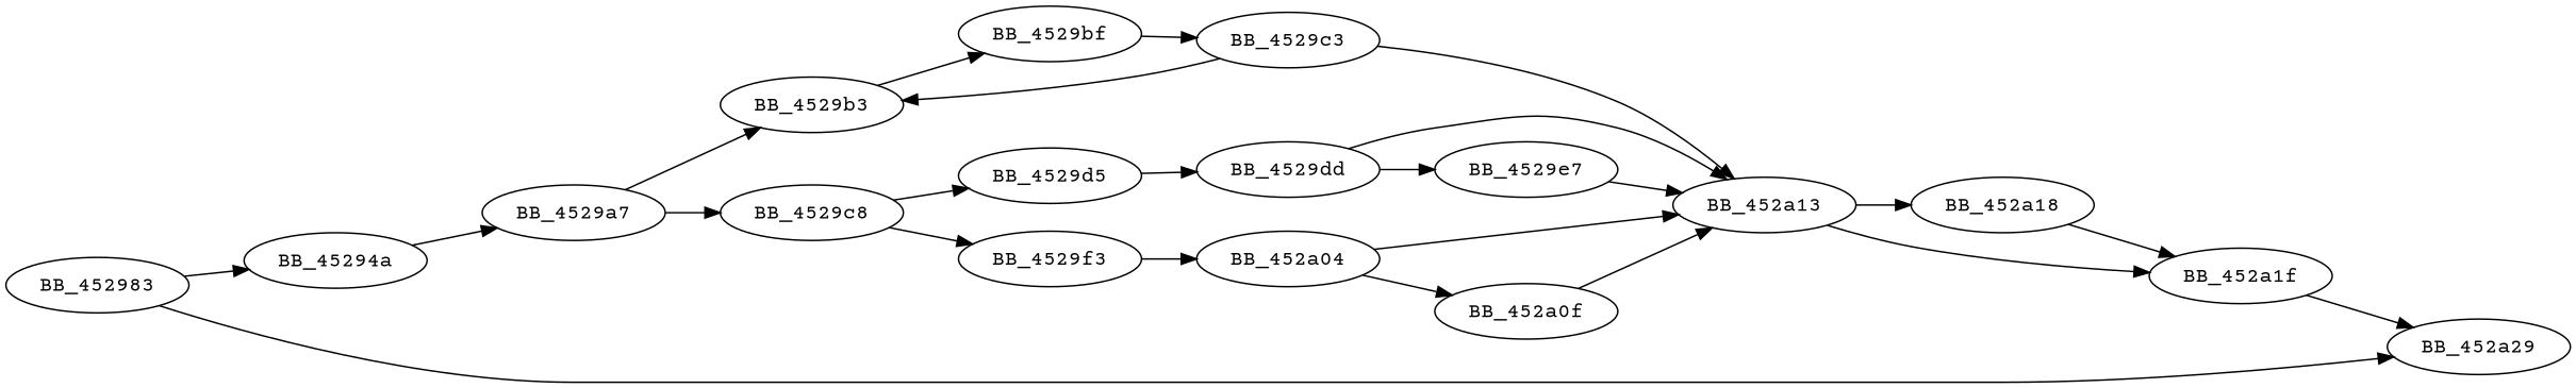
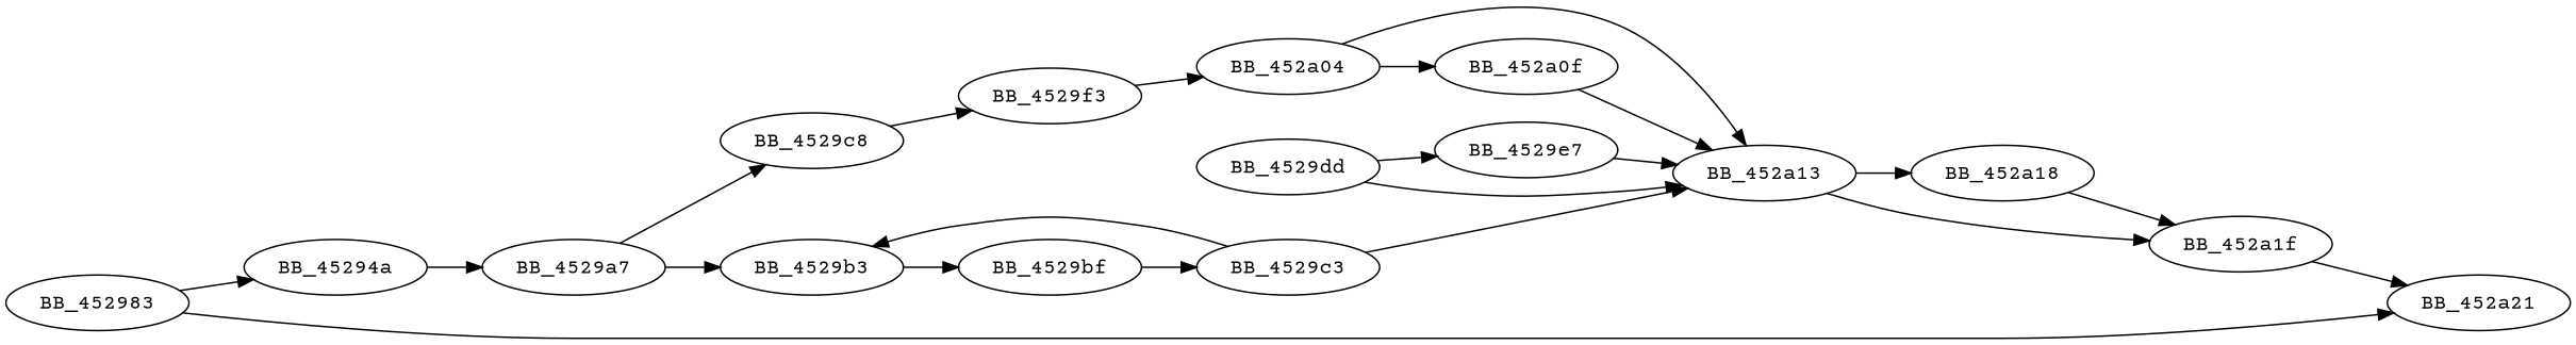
  digraph {
    fontname="Courier Prime"
    rankdir=LR
    node [fontname="Courier Prime"]
    edge [fontname="Courier Prime"]
    n1 [label=BB_45294a]
    BB_452983
-   BB_452a21 [label=BB_452a29]
+   BB_452a21
    BB_4529a7
    BB_4529b3
    BB_4529c8
    BB_4529bf
-   BB_4529d5
    BB_4529f3
    BB_4529c3
    BB_452a13
    BB_4529dd
    BB_452a04
    BB_452a18
    BB_452a1f
    BB_4529e7
    BB_452a0f
    n1 -> BB_4529a7
    BB_452983 -> n1
    BB_452983 -> BB_452a21
    BB_4529a7 -> BB_4529b3
    BB_4529a7 -> BB_4529c8
    BB_4529b3 -> BB_4529bf
-   BB_4529c8 -> BB_4529d5
    BB_4529c8 -> BB_4529f3
    BB_4529bf -> BB_4529c3
-   BB_4529d5 -> BB_4529dd
    BB_4529f3 -> BB_452a04
    BB_4529c3 -> BB_4529b3
    BB_4529c3 -> BB_452a13
    BB_452a13 -> BB_452a18
    BB_452a13 -> BB_452a1f
    BB_4529dd -> BB_452a13
    BB_4529dd -> BB_4529e7
    BB_452a04 -> BB_452a13
    BB_452a04 -> BB_452a0f
    BB_452a18 -> BB_452a1f
    BB_452a1f -> BB_452a21
    BB_4529e7 -> BB_452a13
    BB_452a0f -> BB_452a13
  }
